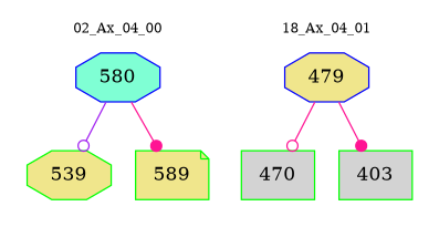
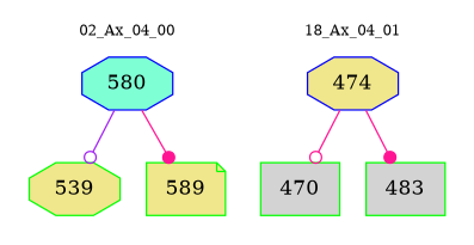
  digraph {
    node [color=green fillcolor=khaki shape=octagon style=filled]
    edge [arrowhead=odot color=deeppink]
    n1 [color=blue fillcolor=aquamarine label=580]
    n2 [label=539]
    n3 [label=589 shape=note]
-   n4 [color=blue label=479]
+   n4 [color=blue label=474]
    n5 [fillcolor=lightgrey label=470 shape=box]
-   n6 [fillcolor=lightgrey label=403 shape=box]
+   n6 [fillcolor=lightgrey label=483 shape=box]
    subgraph cluster_1 {
      color=white
      fontsize=10
      label="02_Ax_04_00"
      n1
      n2
      n3
    }
    subgraph cluster_2 {
      color=white
      fontsize=10
      label="18_Ax_04_01"
      n4
      n5
      n6
    }
    n1 -> n2 [color=purple]
    n1 -> n3 [arrowhead=dot]
    n4 -> n5
    n4 -> n6 [arrowhead=dot]
  }
